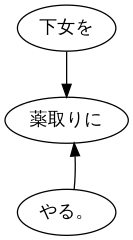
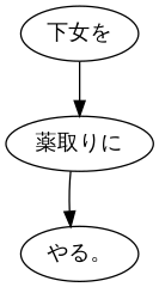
  digraph {
    n1 [label="下女を"]
    n2 [label="薬取りに"]
    n3 [label="やる。"]
    n1 -> n2
-   n3 -> n2
+   n2 -> n3
  }
